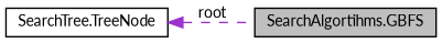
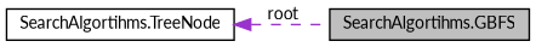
  digraph {
    rankdir=LR
    fontname=Lato
    node [color=black fontname=Lato fontsize=10 shape=record style=filled]
    n1 [fillcolor=grey75 fontcolor=black height=0.2 label="SearchAlgortihms.GBFS" width=0.4]
-   n2 [fillcolor=white height=0.2 label="SearchTree.TreeNode" width=0.4]
+   n2 [fillcolor=white height=0.2 label="SearchAlgortihms.TreeNode" width=0.4]
    n2 -> n1 [color=darkorchid3 dir=back fontname=Lato fontsize=10 label=" root" labelfontname=Helvetica labelfontsize=10 style=dashed]
  }
